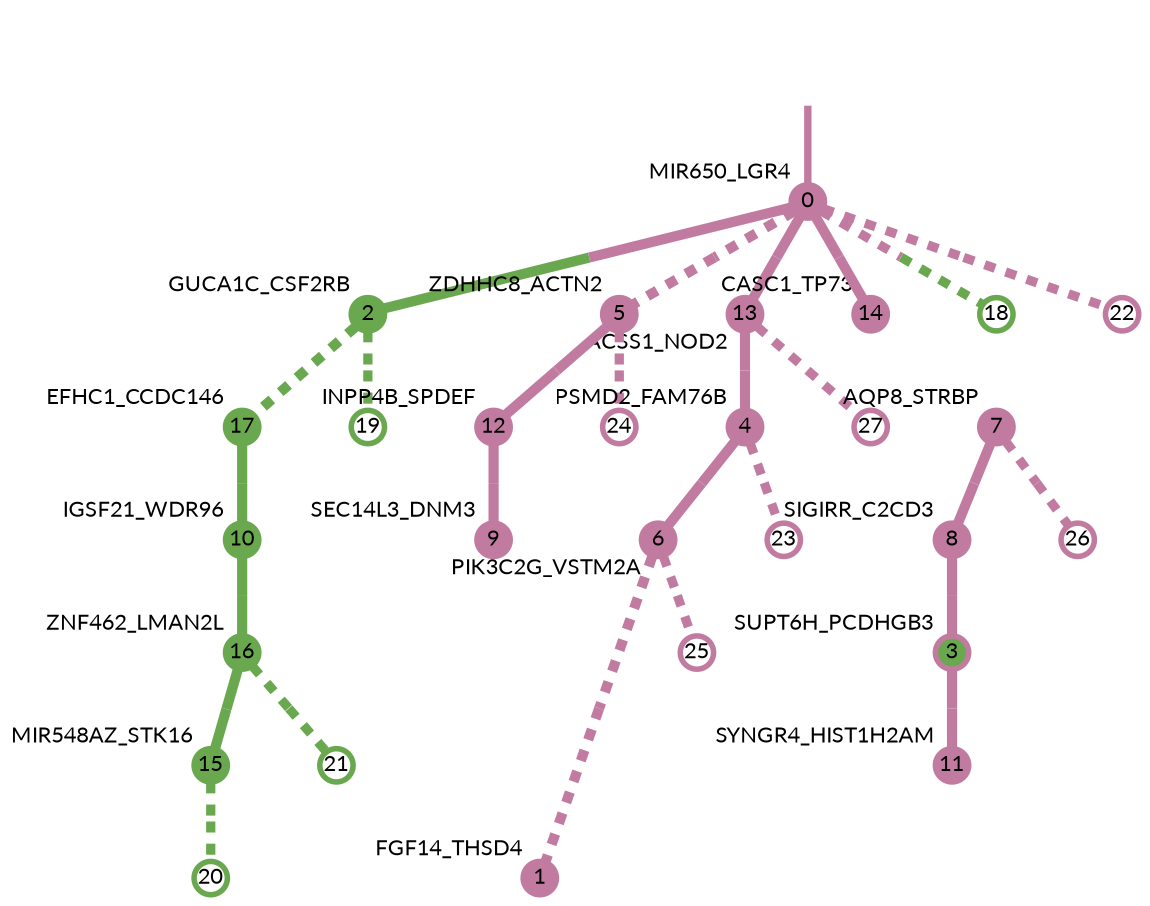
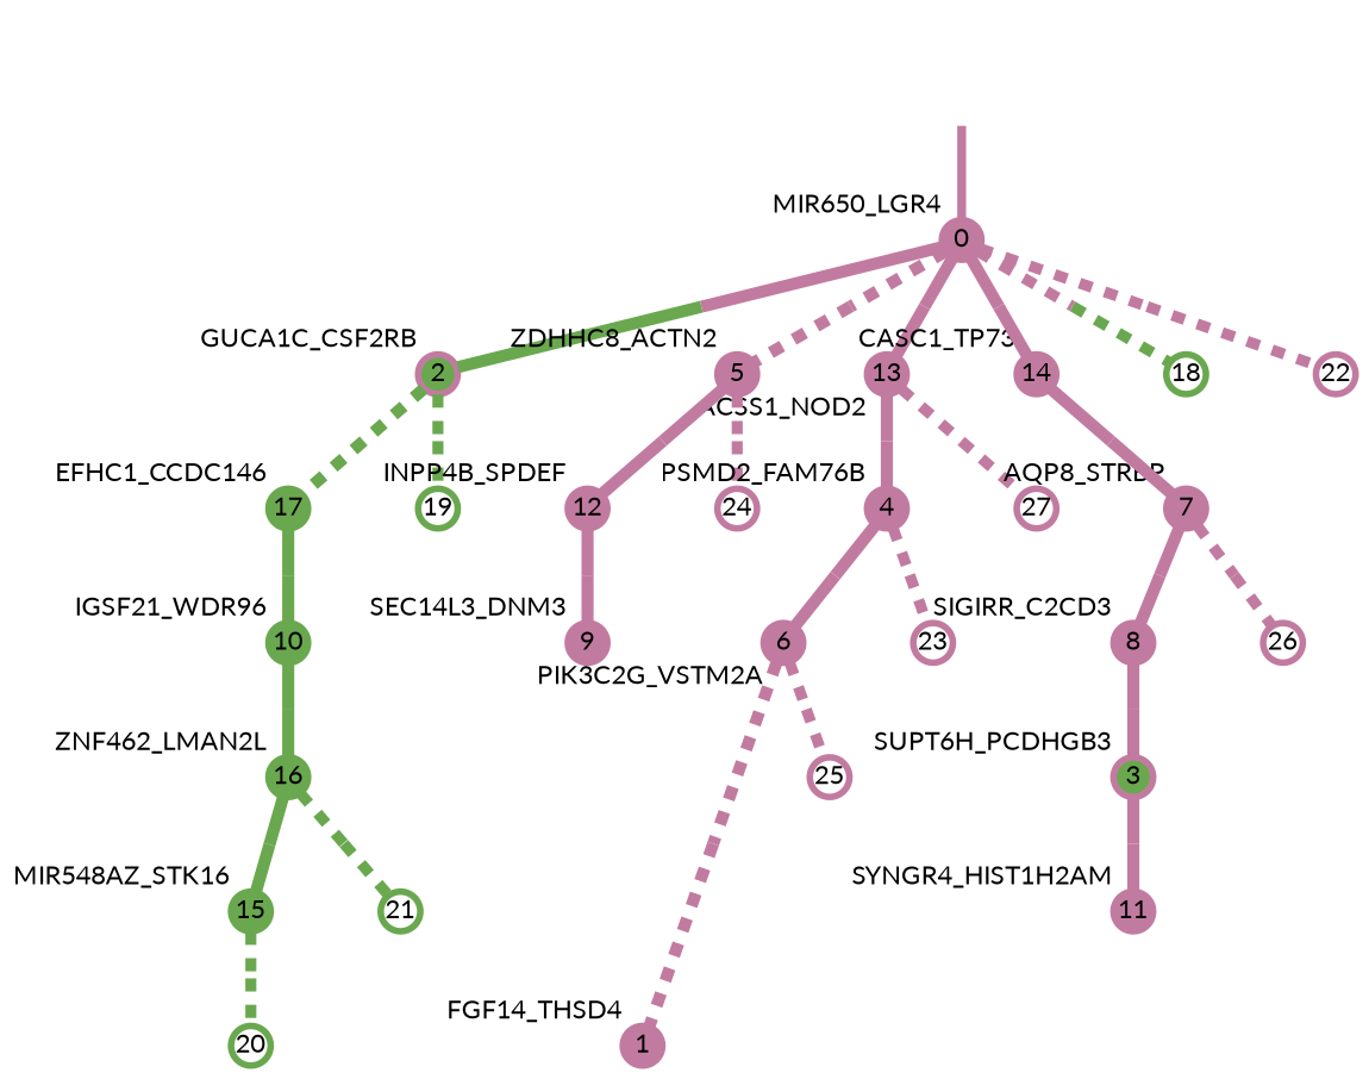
  strict digraph {
    forcelabels=true
    nodesep=0.7
    rankdir=TB
    ranksep=0.6
    splines=false
    node [color="#c27ba0ff" fillcolor="#c27ba0ff" fixedsize=true fontname=Lato fontsize="12pt" penwidth=3 shape=circle style=filled]
    edge [arrowsize=0 color="#c27ba0ff;0.5:#c27ba0ff" minlen=1.017543911933899 penwidth=5.5 style=solid]
    0 [height=0.25 xlabel=MIR650_LGR4]
-   2 [color="#6aa84fff" fillcolor="#6aa84fff" height=0.25 xlabel=GUCA1C_CSF2RB]
+   2 [fillcolor="#6aa84fff" height=0.25 xlabel=GUCA1C_CSF2RB]
    5 [height=0.25 xlabel=ZDHHC8_ACTN2]
    13 [height=0.25 xlabel=ACSS1_NOD2]
    14 [height=0.25 xlabel=CASC1_TP73]
    18 [color="#6aa84fff" fillcolor="#6aa84fff" height=0.25 style=solid]
    22 [height=0.25 style=solid]
    17 [color="#6aa84fff" fillcolor="#6aa84fff" height=0.25 xlabel=EFHC1_CCDC146]
    19 [color="#6aa84fff" fillcolor="#6aa84fff" height=0.25 style=solid]
    12 [height=0.25 xlabel=INPP4B_SPDEF]
    24 [height=0.25 style=solid]
    4 [height=0.25 xlabel=PSMD2_FAM76B]
    27 [height=0.25 style=solid]
    7 [height=0.25 xlabel=AQP8_STRBP]
    10 [color="#6aa84fff" fillcolor="#6aa84fff" height=0.25 xlabel=IGSF21_WDR96]
    9 [height=0.25 xlabel=SEC14L3_DNM3]
    6 [height=0.25 xlabel=PIK3C2G_VSTM2A]
    23 [height=0.25 style=solid]
    8 [height=0.25 xlabel=SIGIRR_C2CD3]
    26 [height=0.25 style=solid]
    16 [color="#6aa84fff" fillcolor="#6aa84fff" height=0.25 xlabel=ZNF462_LMAN2L]
    3 [fillcolor="#6aa84fff" height=0.25 xlabel=SUPT6H_PCDHGB3]
    11 [height=0.25 xlabel=SYNGR4_HIST1H2AM]
    1 [height=0.25 xlabel=FGF14_THSD4]
    25 [height=0.25 style=solid]
    15 [color="#6aa84fff" fillcolor="#6aa84fff" height=0.25 xlabel=MIR548AZ_STK16]
    21 [color="#6aa84fff" fillcolor="#6aa84fff" height=0.25 style=solid]
    20 [color="#6aa84fff" fillcolor="#6aa84fff" height=0.25 style=solid]
    normal [style=invis xlabel=MIR650_LGR4 color="" fillcolor="" fixedsize="" fontname="" fontsize="" shape=""]
    0 -> 2 [color="#c27ba0ff;0.5:#6aa84fff" minlen=1.4491227865219116]
    0 -> 5 [minlen=1.3438596725463867 style=dashed]
    0 -> 13 [minlen=1.0631579160690308]
    0 -> 14 [minlen=1.0631579160690308]
    0 -> 18 [color="#c27ba0ff;0.5:#6aa84fff" penwidth=5 style=dashed]
    0 -> 22 [penwidth=5 style=dashed]
    2 -> 17 [color="#6aa84fff;0.5:#6aa84fff" minlen=1.0350877046585083 style=dashed]
    2 -> 19 [color="#6aa84fff;0.5:#6aa84fff" penwidth=5 style=dashed]
    5 -> 12 [minlen=1.077193021774292]
    5 -> 24 [penwidth=5 style=dashed]
    13 -> 4 [minlen=1.4350876808166504]
    13 -> 27 [penwidth=5 style=dashed]
+   14 -> 7 [minlen=1.2526315450668335]
    17 -> 10 [color="#6aa84fff;0.5:#6aa84fff" minlen=1.1122807264328003]
    12 -> 9 [minlen=1.1263158321380615]
    4 -> 6 [minlen=1.301754355430603]
    4 -> 23 [penwidth=5 style=dashed]
    7 -> 8 [minlen=1.175438642501831]
    7 -> 26 [penwidth=5 style=dashed]
    10 -> 16 [color="#6aa84fff;0.5:#6aa84fff" minlen=1.0491228103637695]
    6 -> 1 [minlen=3.0 style=dashed]
    6 -> 25 [penwidth=5 style=dashed]
    8 -> 3 [minlen=1.4421052932739258]
    16 -> 15 [color="#6aa84fff;0.5:#6aa84fff" minlen=1.0491228103637695]
    16 -> 21 [color="#6aa84fff;0.5:#6aa84fff" penwidth=5 style=dashed]
    3 -> 11 [minlen=1.098245620727539]
    15 -> 20 [color="#6aa84fff;0.5:#6aa84fff" penwidth=5 style=dashed]
    normal -> 0 [color="#c27ba0ff" penwidth=4 minlen=""]
  }
